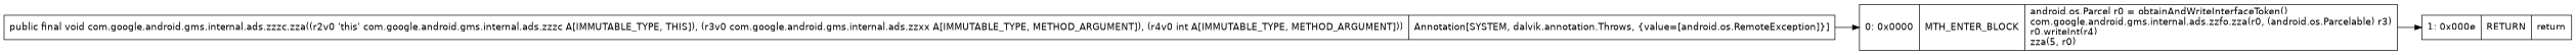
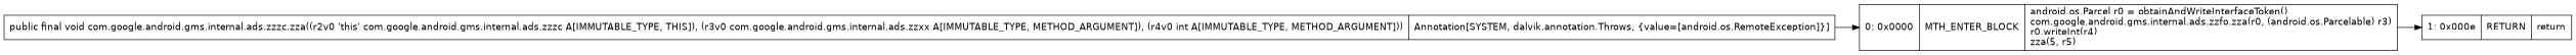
  digraph {
    rankdir=LR
    fontname="DejaVu Sans"
    node [shape=record fontname="DejaVu Sans"]
    edge [fontname="DejaVu Sans"]
-   n1 [label="{0\:\ 0x0000|MTH_ENTER_BLOCK\l|android.os.Parcel r0 = obtainAndWriteInterfaceToken()\lcom.google.android.gms.internal.ads.zzfo.zza(r0, (android.os.Parcelable) r3)\lr0.writeInt(r4)\lzza(5, r0)\l}"]
+   n1 [label="{0\:\ 0x0000|MTH_ENTER_BLOCK\l|android.os.Parcel r0 = obtainAndWriteInterfaceToken()\lcom.google.android.gms.internal.ads.zzfo.zza(r0, (android.os.Parcelable) r3)\lr0.writeInt(r4)\lzza(5, r5)\l}"]
    n2 [label="{1\:\ 0x000e|RETURN\l|return\l}"]
    n3 [label="{public final void com.google.android.gms.internal.ads.zzzc.zza((r2v0 'this' com.google.android.gms.internal.ads.zzzc A[IMMUTABLE_TYPE, THIS]), (r3v0 com.google.android.gms.internal.ads.zzxx A[IMMUTABLE_TYPE, METHOD_ARGUMENT]), (r4v0 int A[IMMUTABLE_TYPE, METHOD_ARGUMENT]))  | Annotation[SYSTEM, dalvik.annotation.Throws, \{value=[android.os.RemoteException]\}]\l}"]
    n1 -> n2
    n3 -> n1
  }
